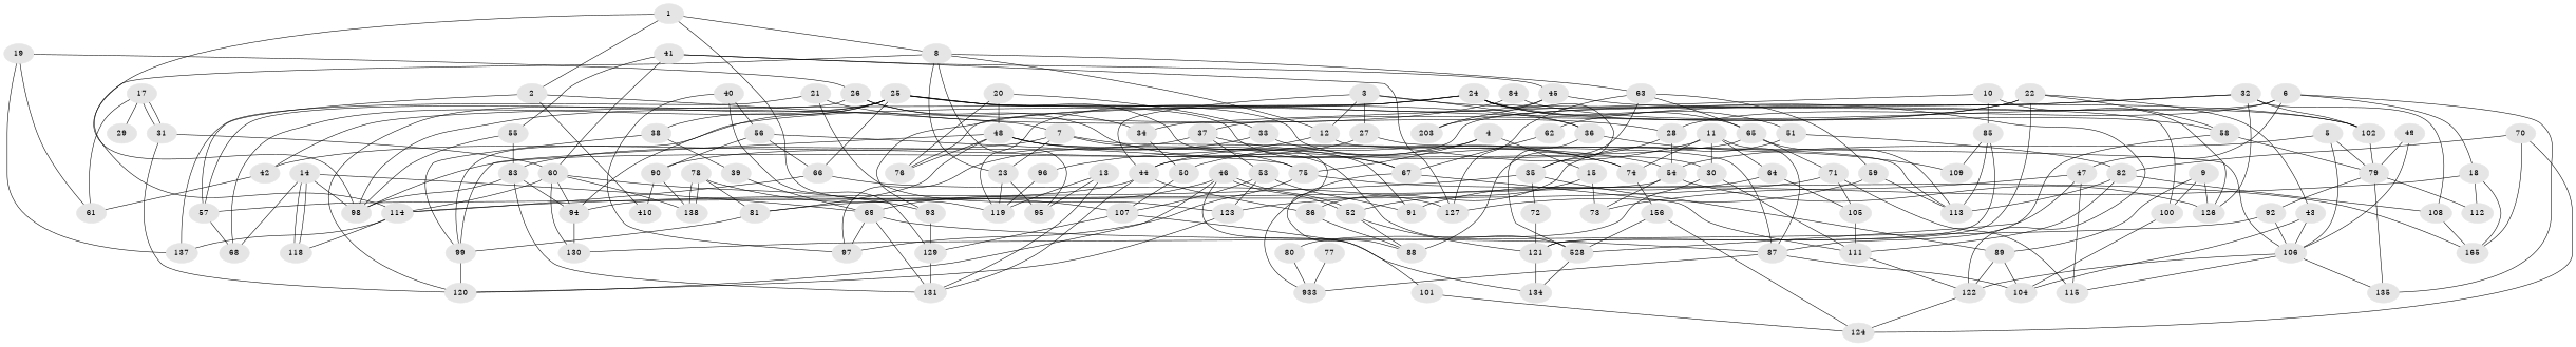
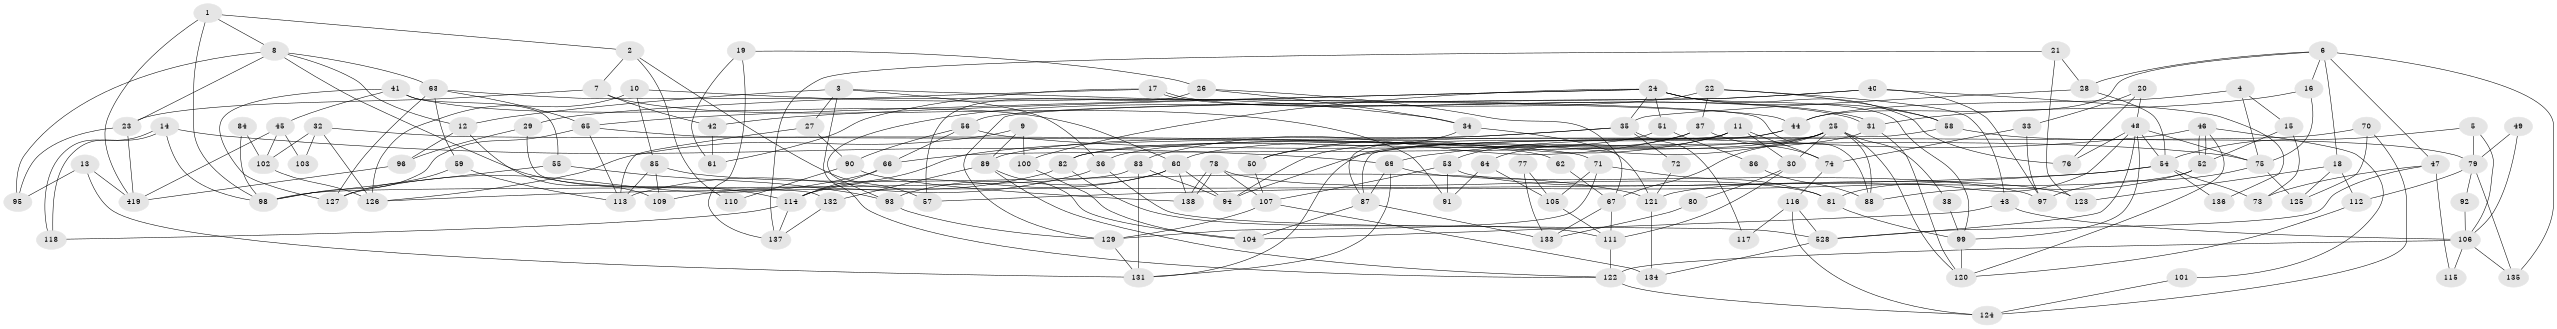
  graph {
    node [color=gray90 style=filled]
    1
    2
    8
    98
-   119
+   119 [label=419]
    7
    57
-   110 [label=410]
+   110
    12
    23
    63
    95
    114
    106
    42
    91
-   68
    3
    27
    36
    44
    122
    87
    96
    90
    113
    109
    n28 [label=528]
    131
    94
    86
    124
    4
    15
    75
    52
    73
-   125 [label=165]
+   125
    97
    5
    54
    79
    126
+   136
    135
    112
    92
    115
    6
+   16
    18
    28
    47
    31
    123
    35
    61
    65
    88
    127
    59
    118
    137
    9
    89
    100
+   132
    104
    10
    34
    85
    50
    121
    102
    11
    30
    64
    74
    80
    111
    107
    105
-   116 [label=156]
-   133 [label=933]
+   116
+   133
    13
    14
    69
    120
    60
    17
    29
    19
    26
    67
    20
    33
    48
    76
    99
    81
    21
    22
    37
    43
    58
    93
    53
    83
    129
    134
    24
    51
    72
+   117
    82
    71
    25
    38
    66
-   39
-   130
    138
    32
    62
-   103 [label=203]
-   108
+   103
    40
    56
    41
    45
    55
    46
    101
    49
    70
    77
    78
    84
    1 -- 2
    1 -- 8
    1 -- 98
    1 -- 119
    2 -- 7
    2 -- 57
    2 -- 110
    8 -- 12
    8 -- 23
    8 -- 63
    8 -- 95
    8 -- 114
    7 -- 23
-   7 -- 106
    7 -- 42
    7 -- 91
-   57 -- 68
-   12 -- 87
+   12 -- 109
    12 -- 96
    23 -- 119
    23 -- 95
    63 -- 65
    63 -- 88
    63 -- 127
    63 -- 59
    114 -- 118
    114 -- 137
    106 -- 122
    106 -- 135
    106 -- 115
    42 -- 61
    3 -- 12
    3 -- 27
    3 -- 36
    3 -- 44
    3 -- 122
    27 -- 90
    27 -- 113
    36 -- 109
    36 -- n28
    44 -- 131
    44 -- 94
-   44 -- 86
    122 -- 124
    87 -- 104
    87 -- 133
    96 -- 119
    90 -- 110
    90 -- 138
    n28 -- 134
-   94 -- 130
    86 -- 88
    4 -- 44
    4 -- 15
    4 -- 75
    15 -- 52
    15 -- 73
    75 -- 125
    75 -- 97
    52 -- 88
    52 -- 121
    5 -- 106
    5 -- 54
    5 -- 79
    54 -- 57
    54 -- 73
    54 -- 126
+   54 -- 136
    79 -- 135
    79 -- 112
    79 -- 92
-   123 -- 120
+   112 -- 120
    92 -- 106
-   92 -- 130
    6 -- 44
    6 -- 135
+   6 -- 16
    6 -- 18
    6 -- 28
    6 -- 47
+   16 -- 75
+   16 -- 31
    18 -- 125
    18 -- 112
    18 -- 123
    28 -- 54
    28 -- 35
    47 -- n28
    47 -- 73
    47 -- 115
    31 -- 120
    31 -- 60
    35 -- 114
    35 -- 89
    35 -- 72
+   35 -- 117
    65 -- 98
    65 -- 113
    65 -- 71
    59 -- 113
    59 -- 127
    9 -- 126
    9 -- 89
    9 -- 100
    89 -- 122
+   89 -- 132
    89 -- 104
    100 -- 104
+   132 -- 137
    10 -- 126
    10 -- 34
    10 -- 85
    34 -- 50
    85 -- 113
    85 -- 109
    85 -- 121
    50 -- 107
    121 -- 134
-   102 -- 79
+   102 -- 126
    11 -- 87
    11 -- 50
    11 -- 30
    11 -- 64
    11 -- 74
    30 -- 80
    30 -- 111
    64 -- 91
    64 -- 105
    74 -- 116
    80 -- 133
    111 -- 122
    107 -- 129
    107 -- 134
    105 -- 111
    116 -- n28
    116 -- 124
+   116 -- 117
    13 -- 119
    13 -- 95
    13 -- 131
    14 -- 98
-   14 -- 68
    14 -- 118
    14 -- 118
    14 -- 69
    69 -- 87
    69 -- 131
    69 -- 97
    60 -- 114
    60 -- 94
    60 -- 93
-   60 -- 130
    60 -- 138
    17 -- 31
    17 -- 31
    17 -- 61
    17 -- 29
+   29 -- 96
+   29 -- 132
    19 -- 61
    19 -- 137
    19 -- 26
    26 -- 57
    26 -- 34
    26 -- 67
    67 -- 111
    67 -- 133
    20 -- 33
    20 -- 48
    20 -- 76
    33 -- 97
    33 -- 74
    48 -- n28
    48 -- 75
    48 -- 54
    48 -- 76
    48 -- 99
    48 -- 81
    99 -- 120
    81 -- 99
    21 -- 28
    21 -- 123
    21 -- 137
-   22 -- 121
+   34 -- 121
    22 -- 37
    22 -- 43
    22 -- 58
    22 -- 93
    37 -- 74
    37 -- 53
    37 -- 83
    43 -- 106
    43 -- 104
    58 -- 87
    58 -- 79
    93 -- 129
    53 -- 91
    53 -- 123
    53 -- 107
    83 -- 98
    83 -- 131
    83 -- 94
    129 -- 131
    24 -- 42
    24 -- 35
    24 -- 65
    24 -- 100
    24 -- 76
    24 -- 99
    24 -- 58
    24 -- 51
    51 -- 86
    51 -- 82
    72 -- 121
    82 -- 113
    82 -- 111
-   82 -- 108
-   71 -- 115
+   71 -- 129
    71 -- 105
    71 -- 81
-   25 -- 68
    25 -- 36
    25 -- 94
    25 -- 88
    25 -- 30
    25 -- 120
    25 -- 67
    25 -- 38
    25 -- 66
    38 -- 99
-   38 -- 39
    66 -- 114
    66 -- 127
-   39 -- 69
    32 -- 126
    32 -- 102
    32 -- 62
    32 -- 103
-   32 -- 108
    62 -- 67
-   108 -- 125
    40 -- 97
+   40 -- 136
    40 -- 129
    40 -- 56
    56 -- 90
    56 -- 75
    56 -- 66
    41 -- 127
    41 -- 60
    41 -- 45
    41 -- 55
    45 -- 119
    45 -- 102
    45 -- 103
    55 -- 98
-   55 -- 83
+   55 -- 93
    46 -- 52
    46 -- 52
    46 -- 69
    46 -- 120
    46 -- 101
    101 -- 124
    49 -- 106
    49 -- 79
    70 -- 124
    70 -- 125
    70 -- 82
+   77 -- 105
    77 -- 133
    78 -- 107
    78 -- 81
    78 -- 138
    78 -- 138
    84 -- 98
    84 -- 102
  }
